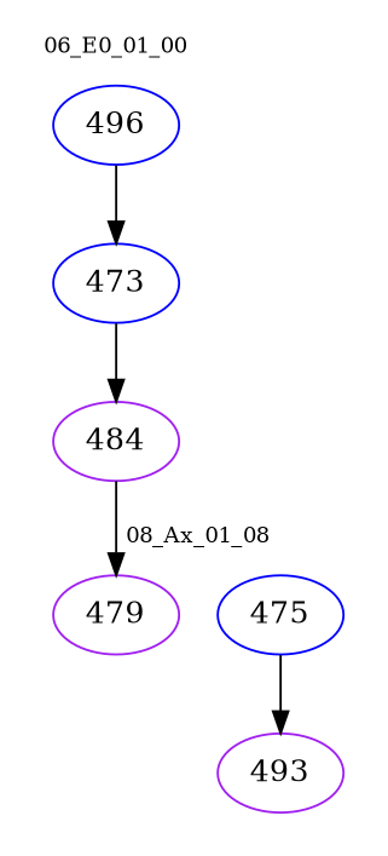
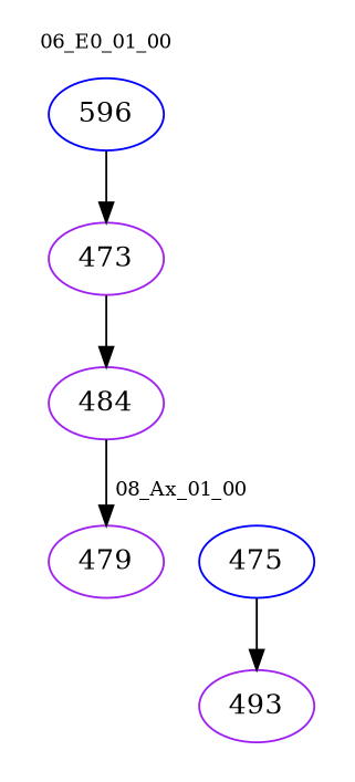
  digraph {
    node [color=blue]
    edge [color=black]
    n1 [label=475]
    n2 [color=purple label=479]
    n3 [color=purple label=493]
-   n4 [label=473]
+   n4 [color=purple label=473]
    n5 [color=purple label=484]
-   n6 [label=496]
+   n6 [label=596]
    subgraph cluster_1 {
      color=white
      fontsize=10
-     label="08_Ax_01_08"
+     label="08_Ax_01_00"
      n1
      n2
      n3
    }
    subgraph cluster_2 {
      color=white
      fontsize=10
      label="06_E0_01_00"
      n4
      n5
      n6
    }
    n1 -> n3
    n4 -> n5
    n5 -> n2
    n6 -> n4
  }
